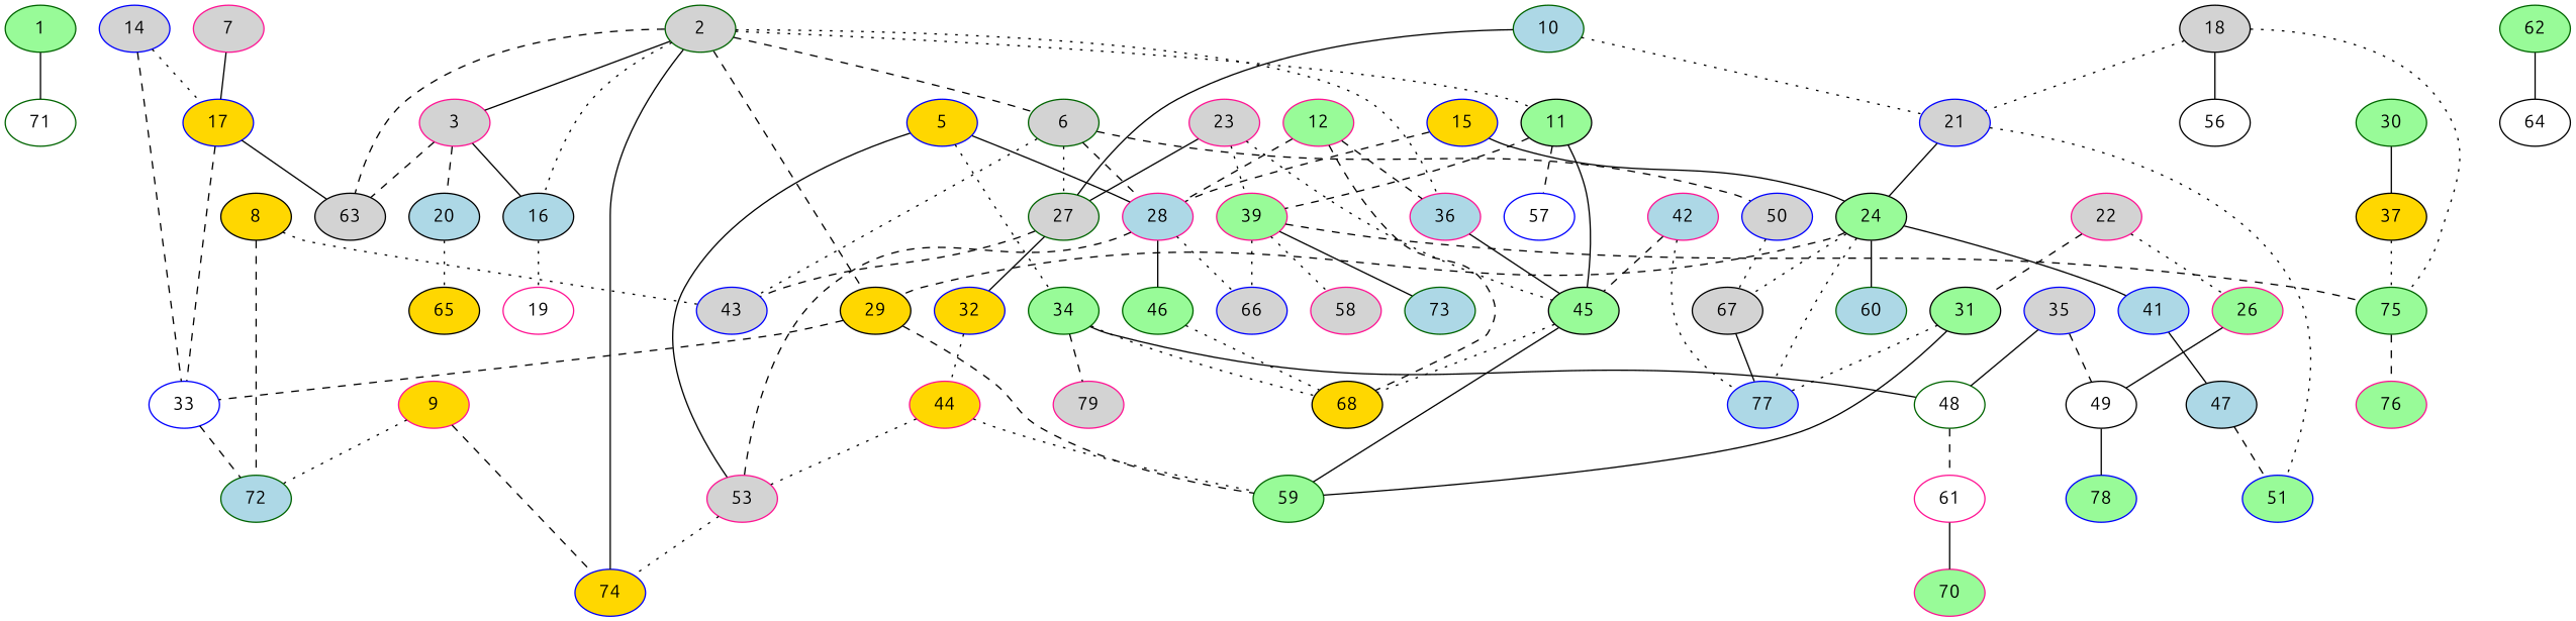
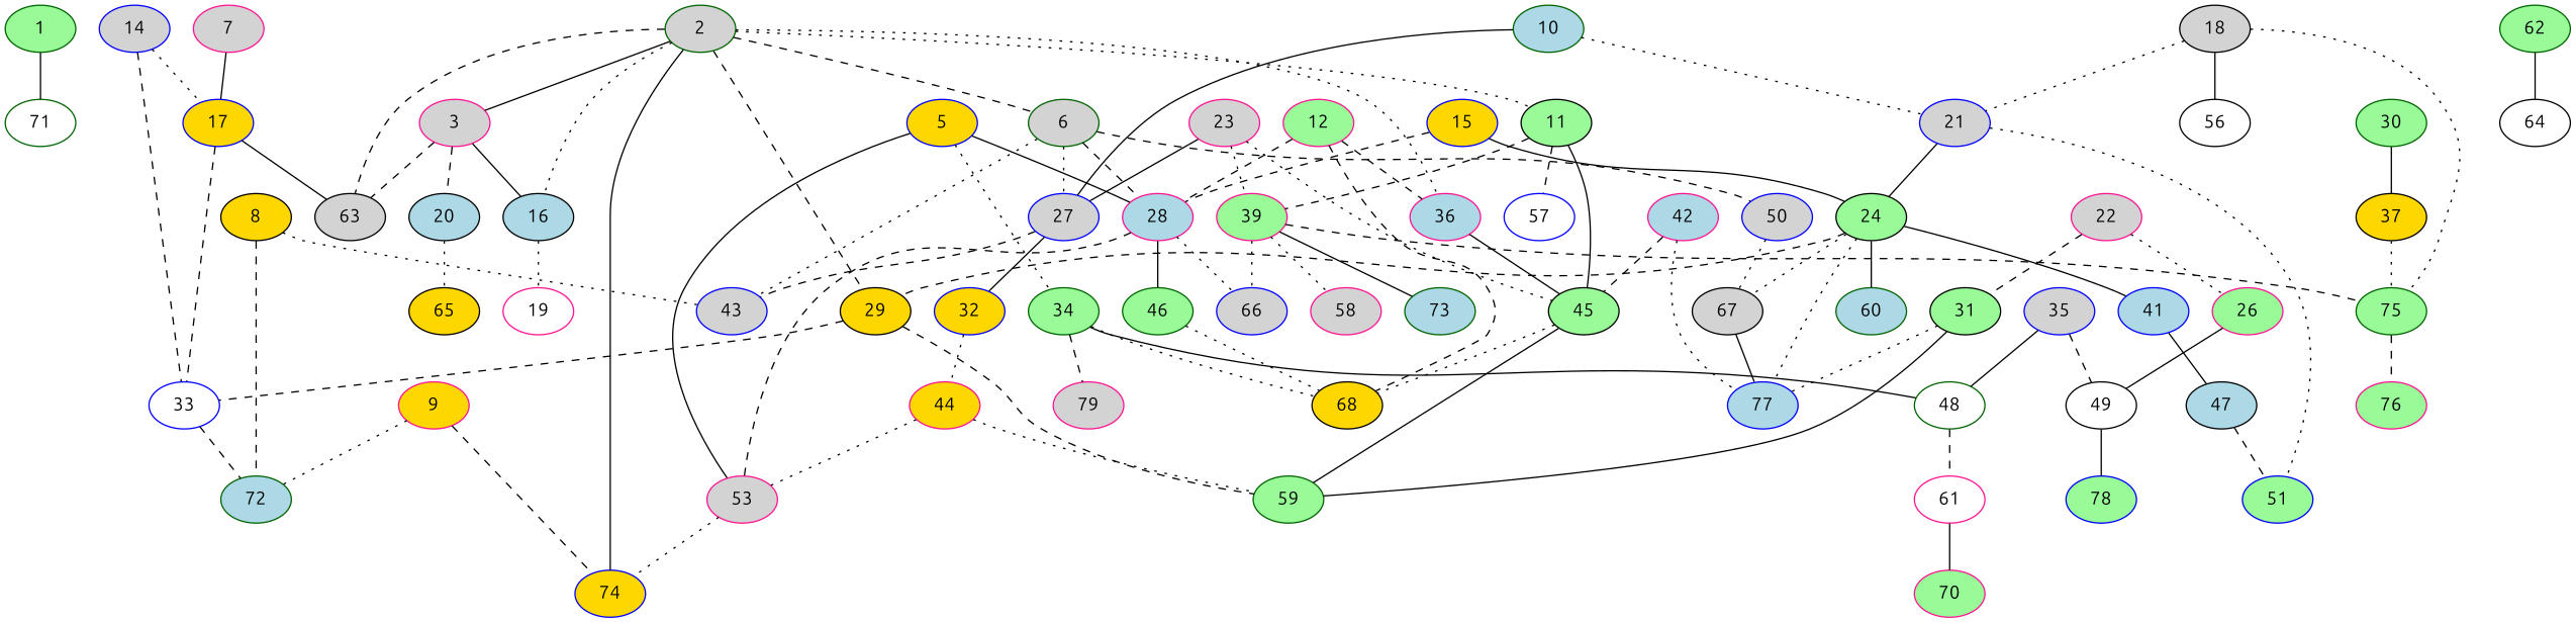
  graph {
    fontname=Ubuntu
    node [color=deeppink fillcolor=lightgrey fontname=Ubuntu style=filled]
    edge [fontname=Ubuntu style=dotted weight=1.0]
    1 [color=darkgreen fillcolor=palegreen]
    71 [color=darkgreen fillcolor=white]
    2 [color=darkgreen]
    3
    6 [color=darkgreen]
    11 [color=black fillcolor=palegreen]
    16 [color=black fillcolor=lightblue]
    29 [color=black fillcolor=gold]
    36 [fillcolor=lightblue]
    63 [color=black]
    74 [color=blue fillcolor=gold]
    20 [color=black fillcolor=lightblue]
    28 [fillcolor=lightblue]
-   27 [color=darkgreen]
+   27 [color=blue]
    43 [color=blue]
    50 [color=blue]
    39 [fillcolor=palegreen]
    45 [color=black fillcolor=palegreen]
    57 [color=blue fillcolor=white]
    19 [fillcolor=white]
    33 [color=blue fillcolor=white]
    59 [color=darkgreen fillcolor=palegreen]
    65 [color=black fillcolor=gold]
    5 [color=blue fillcolor=gold]
    34 [color=darkgreen fillcolor=palegreen]
    53
    46 [color=darkgreen fillcolor=palegreen]
    66 [color=blue]
    68 [color=black fillcolor=gold]
    48 [color=darkgreen fillcolor=white]
    79
    32 [color=blue fillcolor=gold]
    67 [color=black]
    17 [color=blue fillcolor=gold]
    7
    8 [color=black fillcolor=gold]
    72 [color=darkgreen fillcolor=lightblue]
    9 [fillcolor=gold]
    10 [color=darkgreen fillcolor=lightblue]
    21 [color=blue]
    24 [color=black fillcolor=palegreen]
    51 [color=blue fillcolor=palegreen]
    75 [color=darkgreen fillcolor=palegreen]
    58
    73 [color=darkgreen fillcolor=lightblue]
    12 [fillcolor=palegreen]
    14 [color=blue]
    15 [color=blue fillcolor=gold]
    41 [color=blue fillcolor=lightblue]
    60 [color=darkgreen fillcolor=lightblue]
    77 [color=blue fillcolor=lightblue]
    18 [color=black]
    56 [color=black fillcolor=white]
    76 [fillcolor=palegreen]
    26 [fillcolor=palegreen]
    22
    31 [color=black fillcolor=palegreen]
    49 [color=black fillcolor=white]
    23
    47 [color=black fillcolor=lightblue]
    78 [color=blue fillcolor=palegreen]
    44 [fillcolor=gold]
    30 [color=darkgreen fillcolor=palegreen]
    37 [color=black fillcolor=gold]
    61 [fillcolor=white]
    35 [color=blue]
    42 [fillcolor=lightblue]
    70 [fillcolor=palegreen]
    62 [color=darkgreen fillcolor=palegreen]
    64 [color=black fillcolor=white]
    1 -- 71 [style=solid]
    2 -- 3 [style=solid]
    2 -- 6 [style=dashed]
    2 -- 11
    2 -- 16
    2 -- 29 [style=dashed]
    2 -- 36
    2 -- 63 [style=dashed]
    2 -- 74 [style=solid]
    3 -- 16 [style=solid]
    3 -- 63 [style=dashed]
    3 -- 20 [style=dashed]
    6 -- 28 [style=dashed]
    6 -- 27
    6 -- 43
    6 -- 50 [style=dashed]
    11 -- 39 [style=dashed]
    11 -- 45 [style=solid]
    11 -- 57 [style=dashed]
    16 -- 19
    29 -- 33 [style=dashed]
    29 -- 59 [style=dashed]
    36 -- 45 [style=solid]
    20 -- 65
    28 -- 53 [style=dashed]
    28 -- 46 [style=solid]
    28 -- 66
    27 -- 43 [style=dashed]
    27 -- 32 [style=solid]
    50 -- 67
    39 -- 66
    39 -- 75 [style=dashed]
    39 -- 58
    39 -- 73 [style=solid]
    45 -- 59 [style=solid]
    45 -- 68
    33 -- 72 [style=dashed]
    5 -- 28 [style=solid]
    5 -- 34
    5 -- 53 [style=solid]
    34 -- 68
    34 -- 48 [style=solid]
    34 -- 79 [style=dashed]
    53 -- 74
    46 -- 68
    48 -- 61 [style=dashed]
    32 -- 44
    67 -- 77 [style=solid]
    17 -- 63 [style=solid]
    17 -- 33 [style=dashed]
    7 -- 17 [style=solid]
    8 -- 43
    8 -- 72 [style=dashed]
    9 -- 74 [style=dashed]
    9 -- 72
    10 -- 27 [style=solid]
    10 -- 21
    21 -- 24 [style=solid]
    21 -- 51
    24 -- 29 [style=dashed]
    24 -- 67
    24 -- 41 [style=solid]
    24 -- 60 [style=solid]
    24 -- 77
    75 -- 76 [style=dashed]
    12 -- 36 [style=dashed]
    12 -- 28 [style=dashed]
    12 -- 68 [style=dashed]
    14 -- 33 [style=dashed]
    14 -- 17
    15 -- 28 [style=dashed]
    15 -- 24 [style=solid]
    41 -- 47 [style=solid]
    18 -- 21
    18 -- 75
    18 -- 56 [style=solid]
    26 -- 49 [style=solid]
    22 -- 26
    22 -- 31 [style=dashed]
    31 -- 59 [style=solid]
    31 -- 77
    49 -- 78 [style=solid]
    23 -- 27 [style=solid]
    23 -- 39
    23 -- 45
    47 -- 51 [style=dashed]
    44 -- 59
    44 -- 53
    30 -- 37 [style=solid]
    37 -- 75
    61 -- 70 [style=solid]
    35 -- 48 [style=solid]
    35 -- 49 [style=dashed]
    42 -- 45 [style=dashed]
    42 -- 77
    62 -- 64 [style=solid]
  }
